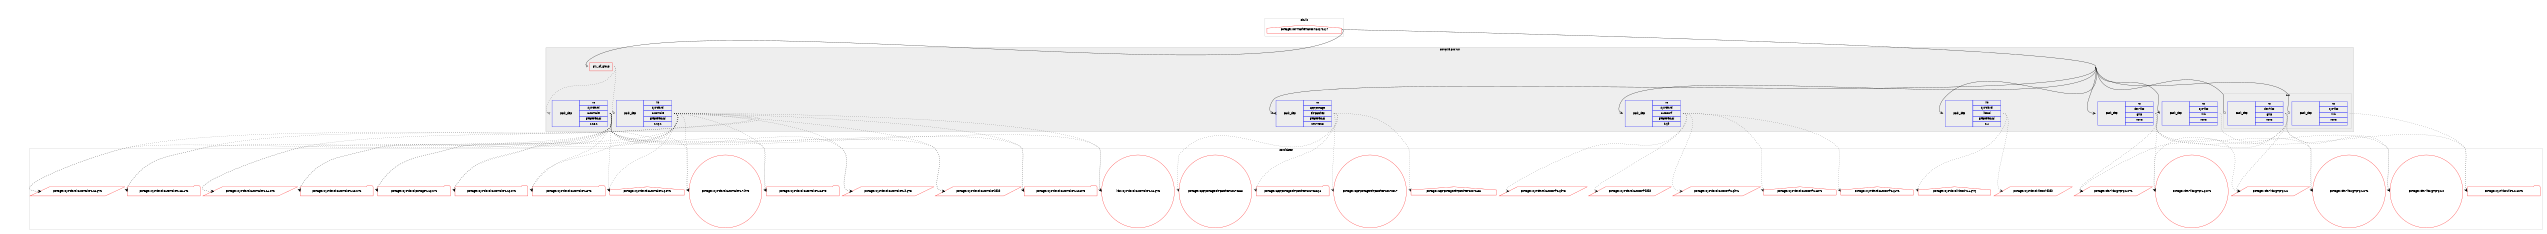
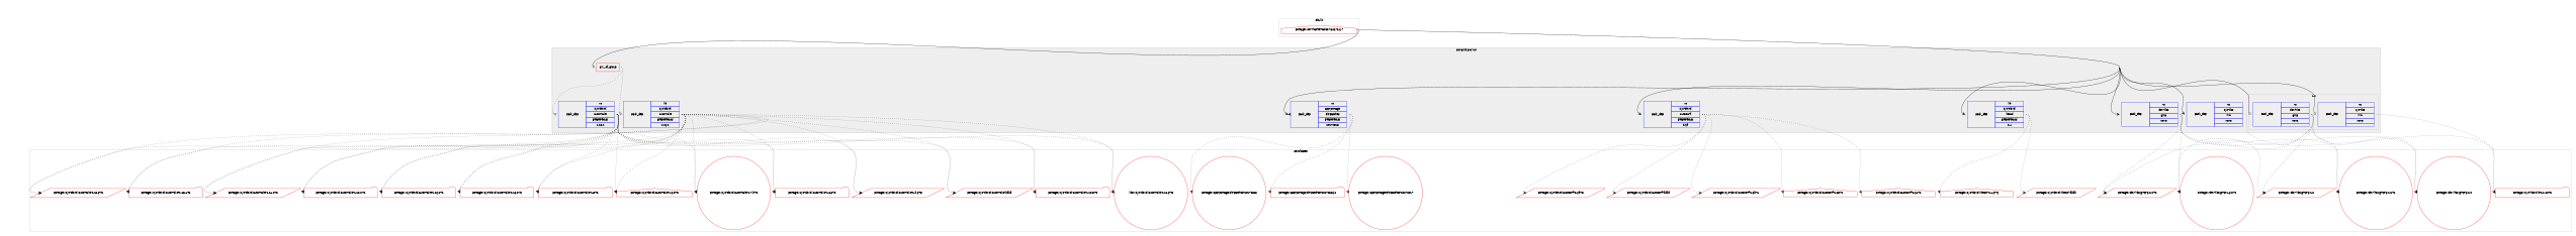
  digraph {
    compound=true
    concentrate=true
    fontname=Helvetica
    fontsize=10
    newrank=true
    rankdir=TB
    ranksep=1.5
    node [color=red fontname=Helvetica fontsize=10 shape=none]
    edge [arrowhead=vee headport=w style=dotted tailport=e weight=100]
    n1 [label="portage://sci-mathematics/nauty-2.6.7" shape=house width=4]
    n2 [color=blue label=<<TABLE BORDER="0" CELLBORDER="1" CELLSPACING="0" CELLPADDING="4" WIDTH="220"><TR><TD ROWSPAN="6" CELLPADDING="30">pack_dep</TD></TR><TR><TD WIDTH="110">no</TD></TR><TR><TD>sys-devel</TD></TR><TR><TD>automake</TD></TR><TR><TD>greaterequal</TD></TR><TR><TD>1.16.1</TD></TR></TABLE>>]
    n3 [color=blue label=<<TABLE BORDER="0" CELLBORDER="1" CELLSPACING="0" CELLPADDING="4" WIDTH="220"><TR><TD ROWSPAN="6" CELLPADDING="30">pack_dep</TD></TR><TR><TD WIDTH="110">no</TD></TR><TR><TD>sys-devel</TD></TR><TR><TD>automake</TD></TR><TR><TD>greaterequal</TD></TR><TR><TD>1.15.1</TD></TR></TABLE>>]
    n4 [label=<<TABLE BORDER="0" CELLBORDER="1" CELLSPACING="0" CELLPADDING="4"><TR><TD CELLPADDING="10">any_of_group</TD></TR></TABLE>>]
    n5 [color=blue label=<<TABLE BORDER="0" CELLBORDER="1" CELLSPACING="0" CELLPADDING="4" WIDTH="220"><TR><TD ROWSPAN="6" CELLPADDING="30">pack_dep</TD></TR><TR><TD WIDTH="110">no</TD></TR><TR><TD>app-portage</TD></TR><TR><TD>elt-patches</TD></TR><TR><TD>greaterequal</TD></TR><TR><TD>20170815</TD></TR></TABLE>>]
    n6 [color=blue label=<<TABLE BORDER="0" CELLBORDER="1" CELLSPACING="0" CELLPADDING="4" WIDTH="220"><TR><TD ROWSPAN="6" CELLPADDING="30">pack_dep</TD></TR><TR><TD WIDTH="110">no</TD></TR><TR><TD>dev-libs</TD></TR><TR><TD>gmp</TD></TR><TR><TD>none</TD></TR><TR><TD></TD></TR></TABLE>>]
    n7 [color=blue label=<<TABLE BORDER="0" CELLBORDER="1" CELLSPACING="0" CELLPADDING="4" WIDTH="220"><TR><TD ROWSPAN="6" CELLPADDING="30">pack_dep</TD></TR><TR><TD WIDTH="110">no</TD></TR><TR><TD>sys-devel</TD></TR><TR><TD>autoconf</TD></TR><TR><TD>greaterequal</TD></TR><TR><TD>2.69</TD></TR></TABLE>>]
    n8 [color=blue label=<<TABLE BORDER="0" CELLBORDER="1" CELLSPACING="0" CELLPADDING="4" WIDTH="220"><TR><TD ROWSPAN="6" CELLPADDING="30">pack_dep</TD></TR><TR><TD WIDTH="110">no</TD></TR><TR><TD>sys-devel</TD></TR><TR><TD>libtool</TD></TR><TR><TD>greaterequal</TD></TR><TR><TD>2.4</TD></TR></TABLE>>]
    n9 [color=blue label=<<TABLE BORDER="0" CELLBORDER="1" CELLSPACING="0" CELLPADDING="4" WIDTH="220"><TR><TD ROWSPAN="6" CELLPADDING="30">pack_dep</TD></TR><TR><TD WIDTH="110">no</TD></TR><TR><TD>sys-libs</TD></TR><TR><TD>zlib</TD></TR><TR><TD>none</TD></TR><TR><TD></TD></TR></TABLE>>]
    n10 [color=blue label=<<TABLE BORDER="0" CELLBORDER="1" CELLSPACING="0" CELLPADDING="4" WIDTH="220"><TR><TD ROWSPAN="6" CELLPADDING="30">pack_dep</TD></TR><TR><TD WIDTH="110">no</TD></TR><TR><TD>dev-libs</TD></TR><TR><TD>gmp</TD></TR><TR><TD>none</TD></TR><TR><TD></TD></TR></TABLE>>]
    n11 [color=blue label=<<TABLE BORDER="0" CELLBORDER="1" CELLSPACING="0" CELLPADDING="4" WIDTH="220"><TR><TD ROWSPAN="6" CELLPADDING="30">pack_dep</TD></TR><TR><TD WIDTH="110">no</TD></TR><TR><TD>sys-libs</TD></TR><TR><TD>zlib</TD></TR><TR><TD>none</TD></TR><TR><TD></TD></TR></TABLE>>]
    n12 [label="portage://sys-devel/automake-9999" shape=parallelogram width=4]
    n13 [label="portage://sys-devel/automake-1.9.6-r5" shape=parallelogram width=4]
    n14 [label="portage://sys-devel/automake-1.8.5-r5" shape=folder width=4]
    n15 [label="portage://sys-devel/automake-1.7.9-r3" shape=circle width=4]
    n16 [label="portage://sys-devel/automake-1.6.3-r2" shape=house width=4]
    n17 [label="portage://sys-devel/automake-1.5-r2" shape=folder width=4]
    n18 [label="portage://sys-devel/automake-1.16.1-r2" shape=folder width=4]
-   n19 [label="portage://sys-devel/portage-1.16.1-r1" shape=folder width=4]
+   n19 [label="portage://sys-devel/automake-1.16.1-r1" shape=folder width=4]
    n20 [label="portage://sys-devel/automake-1.15.1-r2" shape=folder width=4]
    n21 [label="portage://sys-devel/automake-1.14.1-r2" shape=parallelogram width=4]
    n22 [label="portage://sys-devel/automake-1.13.4-r2" shape=folder width=4]
    n23 [label="portage://sys-devel/automake-1.12.6-r2" shape=parallelogram width=4]
    n24 [label="libs://sys-devel/automake-1.11.6-r3" shape=circle width=4]
    n25 [label="portage://sys-devel/automake-1.10.3-r3" shape=folder width=4]
    n26 [label="portage://app-portage/elt-patches-20170826.1" shape=folder width=4]
    n27 [label="portage://app-portage/elt-patches-20170815" shape=circle width=4]
-   n28 [label="portage://app-portage/elt-patches-20170422" shape=house width=4]
    n29 [label="portage://app-portage/elt-patches-20170317" shape=circle width=4]
    n30 [label="portage://dev-libs/gmp-6.2.0-r1" shape=parallelogram width=4]
    n31 [label="portage://dev-libs/gmp-6.2.0" shape=circle width=4]
    n32 [label="portage://dev-libs/gmp-6.1.2-r1" shape=circle width=4]
    n33 [label="portage://dev-libs/gmp-6.1.2" shape=parallelogram width=4]
    n34 [label="portage://dev-libs/gmp-4.6.2-r1" shape=circle width=4]
    n35 [label="portage://sys-devel/autoconf-9999" shape=parallelogram width=4]
    n36 [label="portage://sys-devel/autoconf-2.69-r5" shape=parallelogram width=4]
    n37 [label="portage://sys-devel/autoconf-2.69-r4" shape=parallelogram width=4]
    n38 [label="portage://sys-devel/autoconf-2.64-r1" shape=house width=4]
    n39 [label="portage://sys-devel/autoconf-2.13-r1" shape=house width=4]
    n40 [label="portage://sys-devel/libtool-9999" shape=parallelogram width=4]
    n41 [label="portage://sys-devel/libtool-2.4.6-r6" shape=house width=4]
    n42 [label="portage://sys-libs/zlib-1.2.11-r2" shape=folder width=4]
    subgraph cluster_1 {
      color=gray
      label=<<i>ebuild</i>>
      rank=same
      n1
    }
    subgraph cluster_2 {
      color=gray
      label=<<i>dependencies</i>>
      subgraph cluster_3 {
        color=gray
        fillcolor="#eeeeee"
        label=<<i>compile</i>>
        style=filled
        subgraph sub_4 {
          color=gray
          fillcolor="#eeeeee"
          label=<<i>compile</i>>
          style=filled
          n4
          subgraph sub_5 {
            color=gray
            fillcolor="#eeeeee"
            label=<<i>compile</i>>
            style=filled
            n2
          }
          subgraph sub_6 {
            color=gray
            fillcolor="#eeeeee"
            label=<<i>compile</i>>
            style=filled
            n3
          }
        }
        subgraph sub_7 {
          color=gray
          fillcolor="#eeeeee"
          label=<<i>compile</i>>
          style=filled
          n5
        }
        subgraph sub_8 {
          color=gray
          fillcolor="#eeeeee"
          label=<<i>compile</i>>
          style=filled
          n6
        }
        subgraph sub_9 {
          color=gray
          fillcolor="#eeeeee"
          label=<<i>compile</i>>
          style=filled
          n7
        }
        subgraph sub_10 {
          color=gray
          fillcolor="#eeeeee"
          label=<<i>compile</i>>
          style=filled
          n8
        }
        subgraph sub_11 {
          color=gray
          fillcolor="#eeeeee"
          label=<<i>compile</i>>
          style=filled
          n9
        }
      }
      subgraph cluster_12 {
        color=gray
        fillcolor="#eeeeee"
        label=<<i>compile and run</i>>
        style=filled
      }
      subgraph cluster_13 {
        color=gray
        fillcolor="#eeeeee"
        label=<<i>run</i>>
        style=filled
        subgraph sub_14 {
          color=gray
          fillcolor="#eeeeee"
          label=<<i>run</i>>
          style=filled
          n10
        }
        subgraph sub_15 {
          color=gray
          fillcolor="#eeeeee"
          label=<<i>run</i>>
          style=filled
          n11
        }
      }
    }
    subgraph cluster_16 {
      color=gray
      label=<<i>candidates</i>>
      rank=same
      subgraph sub_17 {
        color=black
        label=<<i>candidates</i>>
        nodesep=1
        rank=same
        n12
        n13
        n14
        n15
        n16
        n17
        n18
        n19
        n20
        n21
        n22
        n23
        n24
        n25
      }
      subgraph sub_18 {
        color=black
        label=<<i>candidates</i>>
        nodesep=1
        rank=same
        n12
        n13
        n14
        n15
        n16
        n17
        n18
        n19
        n20
        n21
        n22
        n23
        n24
        n25
      }
      subgraph sub_19 {
        color=black
        label=<<i>candidates</i>>
        nodesep=1
        rank=same
        n26
        n27
-       n28
        n29
      }
      subgraph sub_20 {
        color=black
        label=<<i>candidates</i>>
        nodesep=1
        rank=same
        n30
        n31
        n32
        n33
        n34
      }
      subgraph sub_21 {
        color=black
        label=<<i>candidates</i>>
        nodesep=1
        rank=same
        n35
        n36
        n37
        n38
        n39
      }
      subgraph sub_22 {
        color=black
        label=<<i>candidates</i>>
        nodesep=1
        rank=same
        n40
        n41
      }
      subgraph sub_23 {
        color=black
        label=<<i>candidates</i>>
        nodesep=1
        rank=same
        n42
      }
      subgraph sub_24 {
        color=black
        label=<<i>candidates</i>>
        nodesep=1
        rank=same
        n30
        n31
        n32
        n33
        n34
      }
      subgraph sub_25 {
        color=black
        label=<<i>candidates</i>>
        nodesep=1
        rank=same
        n42
      }
    }
    n1 -> n4 [arrowhead=oinv style=solid weight=20]
    n1 -> n5 [style=solid weight=20]
    n1 -> n6 [style=solid weight=20]
    n1 -> n7 [style=solid weight=20]
    n1 -> n8 [style=solid weight=20]
    n1 -> n9 [style=solid weight=20]
    n1 -> n10 [arrowhead=odot style=solid weight=20]
    n1 -> n11 [arrowhead=odot style=solid weight=20]
    n2 -> n12
    n2 -> n13
    n2 -> n14
    n2 -> n15
    n2 -> n16
    n2 -> n17
    n2 -> n18
    n2 -> n19
    n2 -> n20
    n2 -> n21
    n2 -> n22
    n2 -> n23
    n2 -> n24
    n2 -> n25
    n3 -> n12
    n3 -> n13
    n3 -> n14
    n3 -> n15
    n3 -> n16
    n3 -> n17
    n3 -> n18
    n3 -> n19
    n3 -> n20
    n3 -> n21
    n3 -> n22
    n3 -> n23
    n3 -> n24
    n3 -> n25
    n4 -> n2 [arrowhead=oinv weight=20]
    n4 -> n3 [arrowhead=oinv weight=20]
    n5 -> n26
    n5 -> n27
-   n5 -> n28
    n5 -> n29
    n6 -> n30
    n6 -> n31
    n6 -> n32
    n6 -> n33
    n6 -> n34
    n7 -> n35
    n7 -> n36
    n7 -> n37
    n7 -> n38
    n7 -> n39
    n8 -> n40
    n8 -> n41
    n9 -> n42
    n10 -> n30
    n10 -> n31
    n10 -> n32
    n10 -> n33
    n10 -> n34
    n11 -> n42
  }
